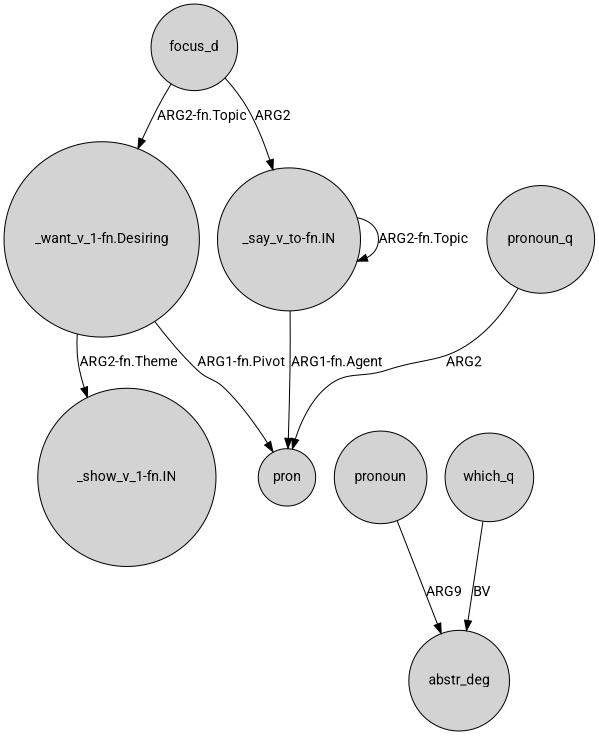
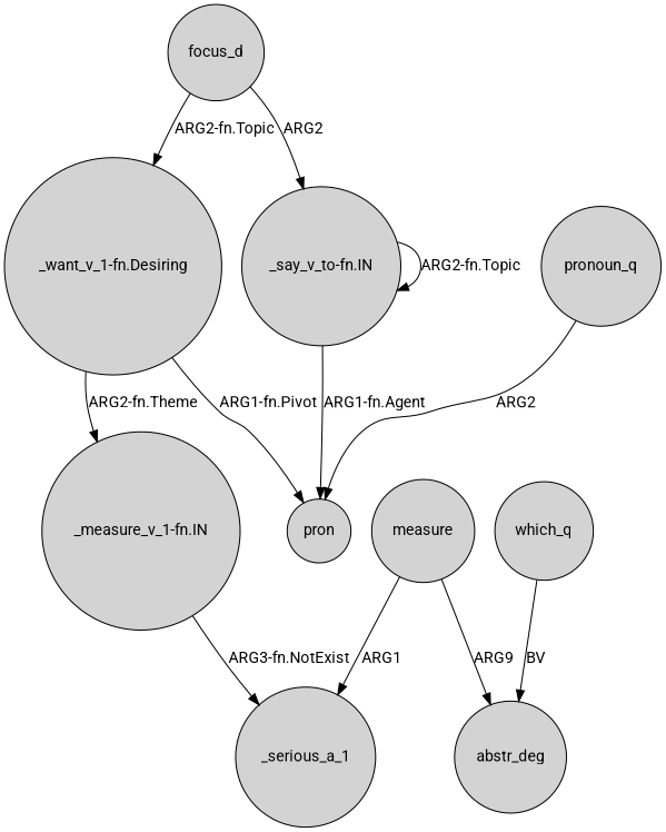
  digraph {
    fontname=Roboto
    node [fontname=Roboto shape=circle style=filled]
    edge [fontname=Roboto]
    "_want_v_1-fn.Desiring"
    pron
-   "_show_v_1-fn.IN"
+   "_show_v_1-fn.IN" [label="_measure_v_1-fn.IN"]
+   _serious_a_1
    focus_d
    "_say_v_to-fn.IN"
-   measure [label=pronoun]
+   measure
    abstr_deg
    which_q
    pronoun_q
    "_want_v_1-fn.Desiring" -> pron [label="ARG1-fn.Pivot"]
    "_want_v_1-fn.Desiring" -> "_show_v_1-fn.IN" [label="ARG2-fn.Theme"]
+   "_show_v_1-fn.IN" -> _serious_a_1 [label="ARG3-fn.NotExist"]
    focus_d -> "_want_v_1-fn.Desiring" [label="ARG2-fn.Topic"]
    focus_d -> "_say_v_to-fn.IN" [label=ARG2]
    "_say_v_to-fn.IN" -> pron [label="ARG1-fn.Agent"]
    "_say_v_to-fn.IN" -> "_say_v_to-fn.IN" [label="ARG2-fn.Topic"]
+   measure -> _serious_a_1 [label=ARG1]
    measure -> abstr_deg [label=ARG9]
    which_q -> abstr_deg [label=BV]
    pronoun_q -> pron [label=ARG2]
  }
